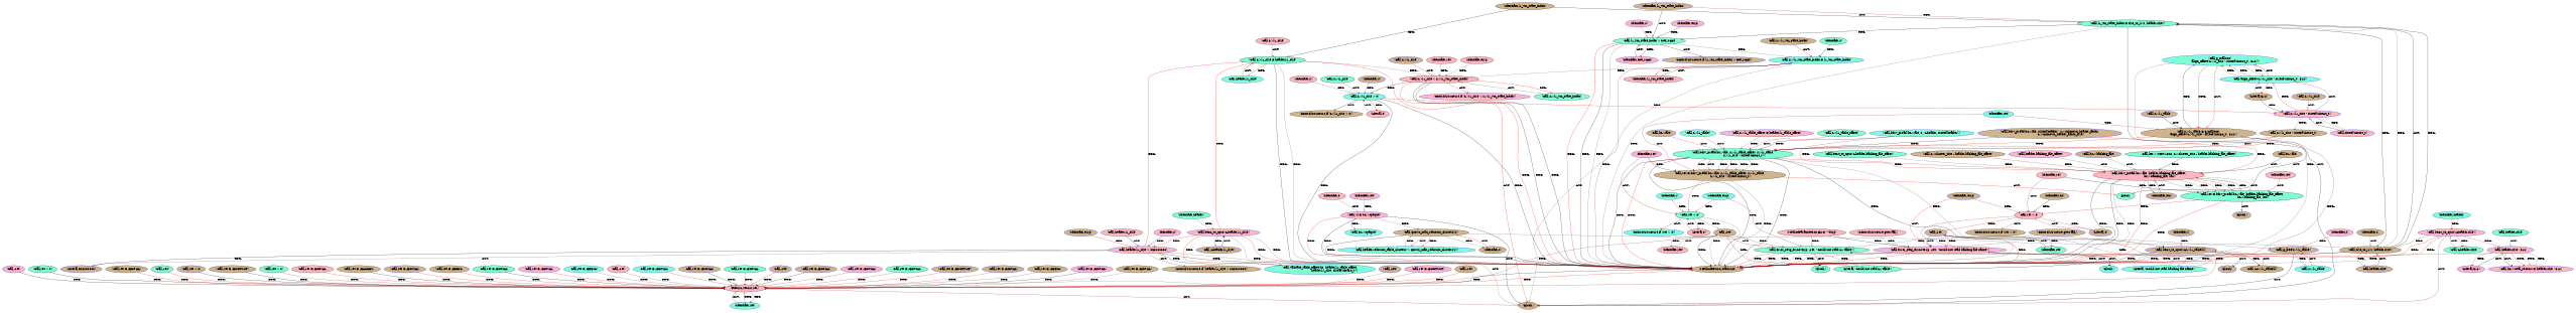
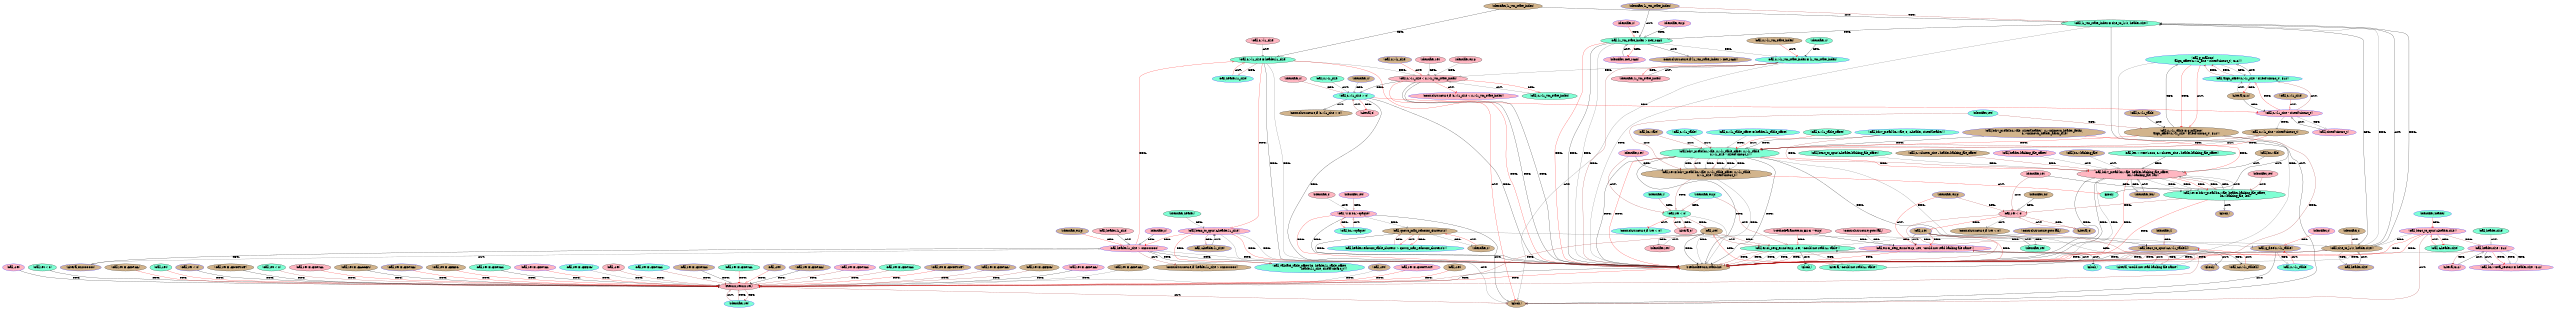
  digraph {
    node [color=blue fillcolor=tan style=filled]
    edge [arrowhead=onormal color=black]
    n1 [fillcolor=aquamarine label="(Call,g_malloc0(\n            align_offset(s->l1_size * sizeof(uint64_t), 512)))"]
    n2 [fillcolor=aquamarine label="(Call,align_offset(s->l1_size * sizeof(uint64_t), 512))"]
    n3 [color=black label="(Call,s->l1_table = g_malloc0(\n            align_offset(s->l1_size * sizeof(uint64_t), 512)))"]
    n4 [color=black label="(MethodReturn,static int)"]
    n5 [color=black label="(Literal,512)"]
    n6 [color=black fillcolor=aquamarine label="(Call,bdrv_pread(bs->file, s->l1_table_offset, s->l1_table,\n                         s->l1_size * sizeof(uint64_t)))"]
    n7 [color=black fillcolor=aquamarine label="(Block,)"]
    n8 [color=black fillcolor=lightpink label="(Return,return ret;)"]
    n9 [fillcolor=lightpink label="(Call,s->l1_size * sizeof(uint64_t))"]
    n10 [fillcolor=lightpink label="(Call,sizeof(uint64_t))"]
    n11 [color=black label="(Call,s->l1_size * sizeof(uint64_t))"]
    n12 [fillcolor=aquamarine label="(Call,s->l1_size > 0)"]
    n13 [color=black label="(ControlStructure,if (s->l1_size > 0))"]
    n14 [color=black fillcolor=lightpink label="(Literal,0)"]
    n15 [color=black fillcolor=lightpink label="(Call,s->l1_size < s->l1_vm_state_index)"]
    n16 [color=black fillcolor=aquamarine label="(Call,s->l1_vm_state_index)"]
    n17 [fillcolor=lightpink label="(ControlStructure,if (s->l1_size < s->l1_vm_state_index))"]
    n18 [color=black fillcolor=aquamarine label="(Call,s->l1_size = header.l1_size)"]
    n19 [fillcolor=aquamarine label="(Call,header.l1_size)"]
    n20 [color=black label="(Block,)"]
    n21 [fillcolor=lightpink label="(Call,header.l1_size > 0x2000000)"]
    n22 [color=black label="(ControlStructure,if (header.l1_size > 0x2000000))"]
    n23 [label="(Literal,0x2000000)"]
    n24 [fillcolor=aquamarine label="(Call,validate_table_offset(bs, header.l1_table_offset,\n                                header.l1_size, sizeof(uint64_t)))"]
    n25 [fillcolor=lightpink label="(Call,be32_to_cpus(&header.l1_size))"]
    n26 [label="(Call,&header.l1_size)"]
    n27 [fillcolor=aquamarine label="(Call,s->l1_vm_state_index = l1_vm_state_index)"]
    n28 [color=black fillcolor=lightpink label="(Identifier,l1_vm_state_index)"]
    n29 [color=black fillcolor=aquamarine label="(Call,l1_vm_state_index > INT_MAX)"]
    n30 [fillcolor=lightpink label="(Identifier,INT_MAX)"]
    n31 [label="(ControlStructure,if (l1_vm_state_index > INT_MAX))"]
    n32 [color=black fillcolor=aquamarine label="(Call,l1_vm_state_index = size_to_l1(s, header.size))"]
    n33 [color=black label="(Call,size_to_l1(s, header.size))"]
    n34 [label="(Call,header.size)"]
    n35 [color=black label="(Call,qcow2_max_refcount_clusters(s))"]
    n36 [fillcolor=aquamarine label="(Call,header.refcount_table_clusters > qcow2_max_refcount_clusters(s))"]
    n37 [color=black label="(Identifier,s)"]
    n38 [fillcolor=lightpink label="(Call,*s = bs->opaque)"]
    n39 [fillcolor=aquamarine label="(Call,bs->opaque)"]
    n40 [fillcolor=lightpink label="(Call,header.size / 512)"]
    n41 [fillcolor=lightpink label="(Call,bs->total_sectors = header.size / 512)"]
    n42 [fillcolor=lightpink label="(Literal,512)"]
    n43 [fillcolor=lightpink label="(Call,be64_to_cpus(&header.size))"]
    n44 [color=black fillcolor=aquamarine label="(Call,&header.size)"]
    n45 [color=black label="(Call,ret = bdrv_pread(bs->file, s->l1_table_offset, s->l1_table,\n                         s->l1_size * sizeof(uint64_t)))"]
    n46 [label="(Call,be64_to_cpus(&s->l1_table[i]))"]
    n47 [color=black fillcolor=lightpink label="(Call,bdrv_pread(bs->file, header.backing_file_offset,\n                         bs->backing_file, len))"]
    n48 [label="(Call,g_free(s->l1_table))"]
    n49 [color=black fillcolor=aquamarine label="(Call,ret < 0)"]
    n50 [label="(Block,)"]
    n51 [color=black label="(Call,&s->l1_table[i])"]
    n52 [color=black fillcolor=aquamarine label="(Call,ret = bdrv_pread(bs->file, header.backing_file_offset,\n                         bs->backing_file, len))"]
    n53 [label="(Identifier,len)"]
    n54 [fillcolor=aquamarine label="(Call,s->l1_table)"]
    n55 [color=black label="(Call,-ret)"]
    n56 [fillcolor=aquamarine label="(ControlStructure,if (ret < 0))"]
    n57 [color=black fillcolor=lightpink label="(Literal,0)"]
    n58 [color=black fillcolor=aquamarine label="(Call,error_setg_errno(errp, -ret, \"Could not read L1 table\"))"]
    n59 [color=black fillcolor=lightpink label="(Identifier,ret)"]
    n60 [color=black fillcolor=aquamarine label="(Literal,\"Could not read L1 table\")"]
    n61 [color=black fillcolor=aquamarine label="(Block,)"]
    n62 [fillcolor=aquamarine label="(Identifier,ret)"]
    n63 [color=black fillcolor=lightpink label="(Call,ret < 0)"]
    n64 [label="(Block,)"]
    n65 [label="(Call,-ret)"]
    n66 [label="(Literal,0)"]
    n67 [color=black label="(ControlStructure,if (ret < 0))"]
    n68 [fillcolor=lightpink label="(Call,error_setg_errno(errp, -ret, \"Could not read backing file name\"))"]
    n69 [color=black fillcolor=aquamarine label="(Identifier,ret)"]
    n70 [fillcolor=aquamarine label="(Literal,\"Could not read backing file name\")"]
    n71 [fillcolor=aquamarine label="(Block,)"]
    n72 [fillcolor=lightpink label="(Call,ret = -EINVAL)"]
    n73 [color=black fillcolor=aquamarine label="(Call,ret = -EINVAL)"]
    n74 [label="(Call,ret = -ENOTSUP)"]
    n75 [label="(Call,ret = -EINVAL)"]
    n76 [color=black label="(Call,ret = -EFBIG)"]
    n77 [fillcolor=aquamarine label="(Identifier,i)"]
    n78 [fillcolor=lightpink label="(Call,ret = -EINVAL)"]
    n79 [color=black label="(Call,ret = -EINVAL)"]
    n80 [label="(Call,-ret)"]
    n81 [color=black fillcolor=lightpink label="(MethodParameterIn,Error **errp)"]
    n82 [fillcolor=aquamarine label="(Call,bdrv_pread(bs->file, 0, &header, sizeof(header)))"]
    n83 [color=black label="(Call,s->l1_vm_state_index)"]
    n84 [label="(Call,s->l1_size)"]
    n85 [color=black fillcolor=aquamarine label="(Identifier,header)"]
    n86 [label="(Call,s->l1_size)"]
    n87 [color=black fillcolor=lightpink label="(Identifier,ret)"]
    n88 [color=black fillcolor=lightpink label="(Identifier,ret)"]
    n89 [fillcolor=lightpink label="(Call,ret = -ENOTSUP)"]
    n90 [label="(Identifier,errp)"]
    n91 [color=black label="(Call,-ret)"]
    n92 [color=black fillcolor=lightpink label="(Identifier,s)"]
    n93 [fillcolor=lightpink label="(Call,-ret)"]
    n94 [label="(Call,bdrv_pread(bs->file, sizeof(header), s->unknown_header_fields,\n                         s->unknown_header_fields_size))"]
    n95 [color=black label="(Call,bs->file)"]
    n96 [label="(Identifier,l1_vm_state_index)"]
    n97 [color=black fillcolor=aquamarine label="(Call,be64_to_cpus(&header.backing_file_offset))"]
    n98 [fillcolor=lightpink label="(Identifier,s)"]
    n99 [color=black label="(Identifier,l1_vm_state_index)"]
    n100 [color=black label="(Call,s->cluster_size - header.backing_file_offset)"]
    n101 [color=black fillcolor=aquamarine label="(Call,s->l1_size)"]
    n102 [fillcolor=lightpink label="(Identifier,errp)"]
    n103 [color=black fillcolor=lightpink label="(ControlStructure,goto fail;)"]
    n104 [color=black fillcolor=aquamarine label="(Call,ret < 0)"]
    n105 [color=black label="(Call,ret = -EINVAL)"]
    n106 [label="(Identifier,s)"]
    n107 [color=black fillcolor=lightpink label="(Identifier,s)"]
    n108 [fillcolor=aquamarine label="(Identifier,errp)"]
    n109 [color=black fillcolor=lightpink label="(Call,header.l1_size)"]
    n110 [color=black fillcolor=aquamarine label="(Call,-ret)"]
    n111 [label="(Call,ret < 0)"]
    n112 [color=black fillcolor=lightpink label="(Call,s->l1_size)"]
    n113 [color=black label="(Call,ret = -ENOTSUP)"]
    n114 [fillcolor=lightpink label="(Identifier,s)"]
    n115 [color=black fillcolor=aquamarine label="(Identifier,s)"]
    n116 [label="(Call,bs->file)"]
    n117 [color=black fillcolor=aquamarine label="(Call,ret < 0)"]
    n118 [color=black label="(Identifier,bs)"]
    n119 [fillcolor=lightpink label="(Identifier,s)"]
    n120 [fillcolor=aquamarine label="(Call,s->l1_table)"]
-   n121 [fillcolor=lightpink label="(Call,s->l1_table_offset = header.l1_table_offset)"]
+   n121 [fillcolor=aquamarine label="(Call,s->l1_table_offset = header.l1_table_offset)"]
    n122 [color=black fillcolor=lightpink label="(Call,ret = -EINVAL)"]
    n123 [fillcolor=lightpink label="(Identifier,ret)"]
    n124 [fillcolor=lightpink label="(Call,header.backing_file_offset)"]
    n125 [fillcolor=aquamarine label="(Identifier,header)"]
    n126 [color=black label="(Call,ret = -EACCES)"]
    n127 [color=black fillcolor=aquamarine label="(Call,header.size)"]
    n128 [label="(Call,ret = -EINVAL)"]
    n129 [color=black fillcolor=lightpink label="(Identifier,errp)"]
    n130 [label="(Call,s->l1_table)"]
    n131 [label="(Call,bs->backing_file)"]
    n132 [color=black label="(Call,ret = -EFBIG)"]
    n133 [color=black fillcolor=lightpink label="(Identifier,ret)"]
    n134 [color=black fillcolor=aquamarine label="(Call,ret = -EINVAL)"]
    n135 [fillcolor=lightpink label="(Call,ret = -EINVAL)"]
    n136 [fillcolor=aquamarine label="(Identifier,ret)"]
    n137 [fillcolor=aquamarine label="(Call,ret = -EFBIG)"]
    n138 [color=black label="(Identifier,s)"]
    n139 [color=black fillcolor=lightpink label="(Call,-ret)"]
    n140 [fillcolor=aquamarine label="(Call,ret = -EINVAL)"]
    n141 [label="(Call,ret = -EINVAL)"]
    n142 [label="(Identifier,i)"]
    n143 [fillcolor=lightpink label="(Identifier,ret)"]
    n144 [label="(ControlStructure,goto fail;)"]
    n145 [color=black fillcolor=aquamarine label="(Call,ret = -EINVAL)"]
    n146 [label="(Call,-ret)"]
    n147 [color=black fillcolor=aquamarine label="(Call,s->l1_table_offset)"]
    n148 [label="(Identifier,errp)"]
    n149 [color=black fillcolor=aquamarine label="(Call,len > MIN(1023, s->cluster_size - header.backing_file_offset))"]
    n150 [label="(Call,ret = -EINVAL)"]
    n1 -> n2 [arrowhead=tee color=gray40 label="CFG: "]
    n1 -> n3 [color=red label="AST: "]
    n1 -> n3 [arrowhead=tee color=red label="DDG: "]
    n1 -> n4 [color=gray40 label="DDG: "]
    n2 -> n1 [label="AST: "]
    n2 -> n1 [arrowhead=tee color=brown label="DDG: "]
    n2 -> n1 [arrowhead=tee color=brown label="DDG: "]
    n2 -> n5 [arrowhead=tee color=red label="CFG: "]
    n3 -> n1 [label="CFG: "]
    n3 -> n4 [color=brown label="DDG: "]
    n3 -> n6 [arrowhead=tee color=red label="DDG: "]
    n3 -> n7 [label="AST: "]
    n4 -> n8 [label="CFG: "]
    n5 -> n2 [arrowhead=tee color=gray40 label="AST: "]
    n5 -> n9 [arrowhead=tee label="CFG: "]
    n6 -> n4 [arrowhead=tee label="DDG: "]
    n6 -> n4 [arrowhead=tee label="DDG: "]
    n6 -> n4 [arrowhead=tee color=red label="DDG: "]
    n6 -> n4 [label="DDG: "]
    n6 -> n11 [color=brown label="CFG: "]
    n6 -> n45 [color=brown label="AST: "]
    n6 -> n45 [arrowhead=tee color=gray40 label="DDG: "]
    n6 -> n45 [color=brown label="DDG: "]
    n6 -> n45 [arrowhead=tee color=gray40 label="DDG: "]
    n6 -> n45 [arrowhead=tee color=gray40 label="DDG: "]
    n6 -> n46 [arrowhead=tee label="DDG: "]
    n6 -> n47 [arrowhead=tee color=red label="DDG: "]
    n6 -> n48 [arrowhead=tee color=gray40 label="DDG: "]
    n8 -> n4 [arrowhead=tee color=red label="DDG: "]
    n8 -> n20 [arrowhead=tee color=brown label="AST: "]
    n8 -> n62 [arrowhead=tee color=brown label="CFG: "]
    n9 -> n2 [color=brown label="AST: "]
    n9 -> n2 [color=red label="DDG: "]
    n9 -> n10 [color=gray40 label="CFG: "]
    n9 -> n11 [arrowhead=tee color=gray40 label="DDG: "]
    n10 -> n9 [label="AST: "]
    n11 -> n6 [color=gray40 label="AST: "]
    n11 -> n6 [color=red label="DDG: "]
    n12 -> n4 [arrowhead=tee label="DDG: "]
    n12 -> n4 [arrowhead=tee label="DDG: "]
    n12 -> n9 [arrowhead=tee color=red label="DDG: "]
    n12 -> n13 [label="AST: "]
    n12 -> n14 [arrowhead=tee color=red label="CFG: "]
    n14 -> n12 [arrowhead=tee color=brown label="AST: "]
    n15 -> n4 [label="DDG: "]
    n15 -> n4 [arrowhead=tee color=red label="DDG: "]
    n15 -> n4 [label="DDG: "]
    n15 -> n12 [label="DDG: "]
    n15 -> n16 [color=red label="CFG: "]
    n15 -> n17 [arrowhead=tee color=red label="AST: "]
    n16 -> n15 [color=gray40 label="AST: "]
    n18 -> n4 [arrowhead=tee label="DDG: "]
    n18 -> n4 [arrowhead=tee color=gray40 label="DDG: "]
    n18 -> n15 [color=gray40 label="DDG: "]
    n18 -> n19 [color=brown label="CFG: "]
    n18 -> n20 [arrowhead=tee color=red label="AST: "]
    n19 -> n18 [color=red label="AST: "]
    n21 -> n4 [arrowhead=tee color=gray40 label="DDG: "]
    n21 -> n4 [label="DDG: "]
    n21 -> n18 [color=red label="DDG: "]
    n21 -> n22 [arrowhead=tee color=brown label="AST: "]
    n21 -> n23 [label="CFG: "]
    n21 -> n24 [label="DDG: "]
    n23 -> n21 [color=gray40 label="AST: "]
    n25 -> n4 [arrowhead=tee color=gray40 label="DDG: "]
    n25 -> n4 [color=red label="DDG: "]
-   n25 -> n18 [color=red label="DDG: "]
+   n18 -> n25 [color=red label="DDG: "]
    n25 -> n20 [color=gray40 label="AST: "]
    n25 -> n21 [arrowhead=tee color=red label="DDG: "]
    n25 -> n24 [color=red label="DDG: "]
    n25 -> n26 [color=brown label="CFG: "]
    n26 -> n25 [arrowhead=tee label="AST: "]
    n27 -> n4 [color=brown label="DDG: "]
    n27 -> n15 [color=gray40 label="DDG: "]
    n27 -> n20 [color=gray40 label="AST: "]
    n27 -> n28 [color=red label="CFG: "]
    n28 -> n27 [label="AST: "]
    n29 -> n4 [color=red label="DDG: "]
    n29 -> n4 [arrowhead=tee label="DDG: "]
    n29 -> n4 [arrowhead=tee color=gray40 label="DDG: "]
    n29 -> n27 [color=gray40 label="DDG: "]
    n29 -> n30 [arrowhead=tee color=red label="CFG: "]
    n29 -> n31 [label="AST: "]
    n30 -> n29 [label="AST: "]
    n32 -> n4 [color=gray40 label="DDG: "]
    n32 -> n20 [label="AST: "]
    n32 -> n29 [label="DDG: "]
    n32 -> n33 [label="CFG: "]
    n33 -> n4 [arrowhead=tee label="DDG: "]
    n33 -> n4 [color=brown label="DDG: "]
    n33 -> n32 [arrowhead=tee label="AST: "]
    n33 -> n32 [arrowhead=tee color=gray40 label="DDG: "]
    n33 -> n32 [arrowhead=tee label="DDG: "]
    n33 -> n34 [arrowhead=tee color=gray40 label="CFG: "]
    n34 -> n33 [label="AST: "]
    n35 -> n4 [label="DDG: "]
    n35 -> n33 [color=gray40 label="DDG: "]
    n35 -> n36 [color=red label="AST: "]
    n35 -> n36 [color=red label="DDG: "]
    n35 -> n37 [arrowhead=tee color=gray40 label="CFG: "]
    n36 -> n35 [color=brown label="CFG: "]
    n37 -> n35 [color=red label="AST: "]
    n38 -> n4 [arrowhead=tee color=red label="DDG: "]
    n38 -> n4 [label="DDG: "]
    n38 -> n20 [label="AST: "]
    n38 -> n35 [arrowhead=tee color=gray40 label="DDG: "]
    n38 -> n39 [color=red label="CFG: "]
+   n39 -> n38 [color=brown label="AST: "]
    n40 -> n4 [color=gray40 label="DDG: "]
    n40 -> n41 [arrowhead=tee label="AST: "]
    n40 -> n41 [arrowhead=tee color=red label="DDG: "]
    n40 -> n41 [color=gray40 label="DDG: "]
    n40 -> n42 [arrowhead=tee color=brown label="CFG: "]
    n41 -> n40 [color=gray40 label="CFG: "]
    n42 -> n40 [label="AST: "]
    n43 -> n4 [arrowhead=tee color=red label="DDG: "]
    n43 -> n4 [color=red label="DDG: "]
    n43 -> n20 [arrowhead=tee color=brown label="AST: "]
    n43 -> n33 [color=gray40 label="DDG: "]
    n43 -> n40 [color=brown label="DDG: "]
    n43 -> n44 [arrowhead=tee color=red label="CFG: "]
    n44 -> n43 [color=red label="AST: "]
    n45 -> n4 [color=gray40 label="DDG: "]
    n45 -> n6 [color=gray40 label="CFG: "]
    n45 -> n7 [color=red label="AST: "]
    n45 -> n49 [color=brown label="DDG: "]
    n46 -> n4 [arrowhead=tee label="DDG: "]
    n46 -> n4 [color=red label="DDG: "]
    n46 -> n50 [arrowhead=tee label="AST: "]
    n46 -> n51 [arrowhead=tee label="CFG: "]
    n47 -> n4 [color=gray40 label="DDG: "]
    n47 -> n4 [label="DDG: "]
    n47 -> n4 [color=red label="DDG: "]
    n47 -> n4 [arrowhead=tee label="DDG: "]
    n47 -> n52 [color=gray40 label="AST: "]
    n47 -> n52 [arrowhead=tee color=gray40 label="DDG: "]
    n47 -> n52 [arrowhead=tee color=gray40 label="DDG: "]
    n47 -> n52 [arrowhead=tee color=red label="DDG: "]
    n47 -> n52 [color=brown label="DDG: "]
    n47 -> n53 [label="CFG: "]
    n48 -> n4 [color=gray40 label="DDG: "]
    n48 -> n20 [label="AST: "]
    n48 -> n54 [color=gray40 label="CFG: "]
    n49 -> n4 [arrowhead=tee color=gray40 label="DDG: "]
    n49 -> n55 [color=brown label="DDG: "]
    n49 -> n56 [arrowhead=tee color=red label="AST: "]
    n49 -> n57 [arrowhead=tee color=brown label="CFG: "]
    n51 -> n46 [arrowhead=tee color=red label="AST: "]
    n52 -> n4 [arrowhead=tee color=red label="DDG: "]
    n52 -> n47 [label="CFG: "]
    n52 -> n63 [arrowhead=tee color=brown label="DDG: "]
    n52 -> n64 [label="AST: "]
    n53 -> n47 [label="AST: "]
    n54 -> n48 [arrowhead=tee color=red label="AST: "]
    n55 -> n4 [arrowhead=tee label="DDG: "]
    n55 -> n8 [color=brown label="DDG: "]
    n55 -> n58 [arrowhead=tee color=brown label="AST: "]
    n55 -> n58 [arrowhead=tee color=brown label="DDG: "]
    n55 -> n59 [arrowhead=tee color=gray40 label="CFG: "]
    n57 -> n49 [arrowhead=tee color=red label="AST: "]
    n58 -> n4 [arrowhead=tee color=brown label="DDG: "]
    n58 -> n4 [arrowhead=tee color=gray40 label="DDG: "]
    n58 -> n4 [color=brown label="DDG: "]
    n58 -> n60 [color=gray40 label="CFG: "]
    n58 -> n61 [arrowhead=tee label="AST: "]
    n59 -> n55 [arrowhead=tee color=gray40 label="AST: "]
    n60 -> n55 [color=red label="CFG: "]
    n60 -> n58 [arrowhead=tee label="AST: "]
    n62 -> n8 [color=brown label="AST: "]
    n62 -> n8 [color=brown label="DDG: "]
    n63 -> n4 [arrowhead=tee color=brown label="DDG: "]
    n63 -> n65 [color=red label="DDG: "]
    n63 -> n66 [color=brown label="CFG: "]
    n63 -> n67 [arrowhead=tee color=gray40 label="AST: "]
    n65 -> n4 [arrowhead=tee color=red label="DDG: "]
    n65 -> n8 [arrowhead=tee color=brown label="DDG: "]
    n65 -> n68 [arrowhead=tee label="AST: "]
    n65 -> n68 [arrowhead=tee color=red label="DDG: "]
    n65 -> n69 [arrowhead=tee color=gray40 label="CFG: "]
    n66 -> n63 [color=brown label="AST: "]
    n68 -> n4 [color=red label="DDG: "]
    n68 -> n4 [arrowhead=tee color=gray40 label="DDG: "]
    n68 -> n4 [arrowhead=tee color=brown label="DDG: "]
    n68 -> n70 [color=brown label="CFG: "]
    n68 -> n71 [arrowhead=tee label="AST: "]
    n69 -> n65 [label="AST: "]
    n70 -> n65 [color=gray40 label="CFG: "]
    n70 -> n68 [arrowhead=tee color=brown label="AST: "]
    n72 -> n8 [color=brown label="DDG: "]
    n73 -> n8 [arrowhead=tee color=brown label="DDG: "]
    n74 -> n8 [arrowhead=tee color=red label="DDG: "]
    n75 -> n8 [arrowhead=tee color=brown label="DDG: "]
    n76 -> n8 [arrowhead=tee color=brown label="DDG: "]
    n77 -> n49 [color=brown label="CFG: "]
    n78 -> n8 [label="DDG: "]
    n79 -> n8 [arrowhead=tee color=gray40 label="DDG: "]
    n80 -> n8 [color=gray40 label="DDG: "]
    n81 -> n58 [color=red label="DDG: "]
    n81 -> n68 [arrowhead=tee label="DDG: "]
    n82 -> n6 [label="DDG: "]
    n82 -> n47 [arrowhead=tee color=brown label="DDG: "]
    n83 -> n27 [arrowhead=tee color=red label="AST: "]
    n84 -> n9 [color=red label="AST: "]
    n85 -> n25 [arrowhead=tee color=gray40 label="CFG: "]
    n86 -> n15 [color=red label="AST: "]
    n87 -> n15 [arrowhead=tee color=gray40 label="CFG: "]
    n88 -> n52 [arrowhead=tee color=brown label="AST: "]
    n89 -> n8 [arrowhead=tee color=red label="DDG: "]
    n90 -> n21 [color=red label="CFG: "]
    n91 -> n8 [arrowhead=tee color=red label="DDG: "]
    n92 -> n12 [color=brown label="CFG: "]
    n93 -> n8 [label="DDG: "]
    n94 -> n6 [arrowhead=tee label="DDG: "]
    n94 -> n47 [arrowhead=tee color=red label="DDG: "]
    n95 -> n47 [label="AST: "]
    n96 -> n29 [label="AST: "]
    n96 -> n32 [color=brown label="CFG: "]
    n97 -> n47 [arrowhead=tee color=gray40 label="DDG: "]
    n98 -> n48 [color=red label="CFG: "]
    n99 -> n18 [label="CFG: "]
    n99 -> n32 [label="AST: "]
    n100 -> n47 [color=brown label="DDG: "]
    n101 -> n12 [arrowhead=tee color=gray40 label="AST: "]
    n102 -> n29 [label="CFG: "]
    n103 -> n68 [color=gray40 label="CFG: "]
    n104 -> n8 [arrowhead=tee label="DDG: "]
    n105 -> n8 [arrowhead=tee color=red label="DDG: "]
    n106 -> n12 [arrowhead=tee color=gray40 label="CFG: "]
    n107 -> n38 [color=gray40 label="AST: "]
    n108 -> n49 [color=brown label="CFG: "]
    n108 -> n58 [color=brown label="AST: "]
    n109 -> n21 [label="AST: "]
    n110 -> n8 [color=red label="DDG: "]
    n111 -> n8 [arrowhead=tee label="DDG: "]
    n112 -> n18 [arrowhead=tee color=gray40 label="AST: "]
    n113 -> n8 [label="DDG: "]
    n114 -> n21 [label="CFG: "]
    n115 -> n27 [arrowhead=tee label="CFG: "]
    n116 -> n6 [arrowhead=tee color=brown label="AST: "]
    n117 -> n8 [color=brown label="DDG: "]
    n118 -> n63 [label="CFG: "]
    n119 -> n29 [color=red label="CFG: "]
    n120 -> n6 [arrowhead=tee color=brown label="AST: "]
    n121 -> n6 [color=gray40 label="DDG: "]
    n122 -> n8 [color=red label="DDG: "]
    n123 -> n38 [color=brown label="CFG: "]
    n124 -> n47 [color=gray40 label="AST: "]
    n125 -> n43 [arrowhead=tee color=red label="CFG: "]
    n126 -> n8 [arrowhead=tee label="DDG: "]
    n127 -> n40 [color=gray40 label="AST: "]
    n128 -> n8 [arrowhead=tee color=red label="DDG: "]
    n129 -> n15 [arrowhead=tee color=gray40 label="CFG: "]
    n130 -> n3 [arrowhead=tee label="AST: "]
    n131 -> n47 [color=gray40 label="AST: "]
    n132 -> n8 [color=red label="DDG: "]
    n133 -> n52 [arrowhead=tee label="CFG: "]
    n133 -> n63 [arrowhead=tee color=brown label="AST: "]
    n134 -> n8 [arrowhead=tee label="DDG: "]
    n135 -> n8 [color=red label="DDG: "]
    n136 -> n3 [color=brown label="CFG: "]
    n136 -> n45 [arrowhead=tee color=brown label="AST: "]
    n137 -> n8 [arrowhead=tee color=gray40 label="DDG: "]
    n138 -> n33 [color=brown label="AST: "]
    n139 -> n8 [arrowhead=tee color=brown label="DDG: "]
    n140 -> n8 [arrowhead=tee color=brown label="DDG: "]
    n141 -> n8 [label="DDG: "]
    n142 -> n46 [color=brown label="CFG: "]
    n143 -> n45 [arrowhead=tee label="CFG: "]
    n143 -> n49 [arrowhead=tee color=brown label="AST: "]
    n144 -> n58 [color=gray40 label="CFG: "]
    n145 -> n8 [arrowhead=tee color=red label="DDG: "]
    n146 -> n8 [color=red label="DDG: "]
    n147 -> n6 [arrowhead=tee color=red label="AST: "]
    n148 -> n63 [arrowhead=tee color=brown label="CFG: "]
    n148 -> n68 [color=red label="AST: "]
    n149 -> n47 [label="DDG: "]
    n150 -> n8 [arrowhead=tee label="DDG: "]
  }
